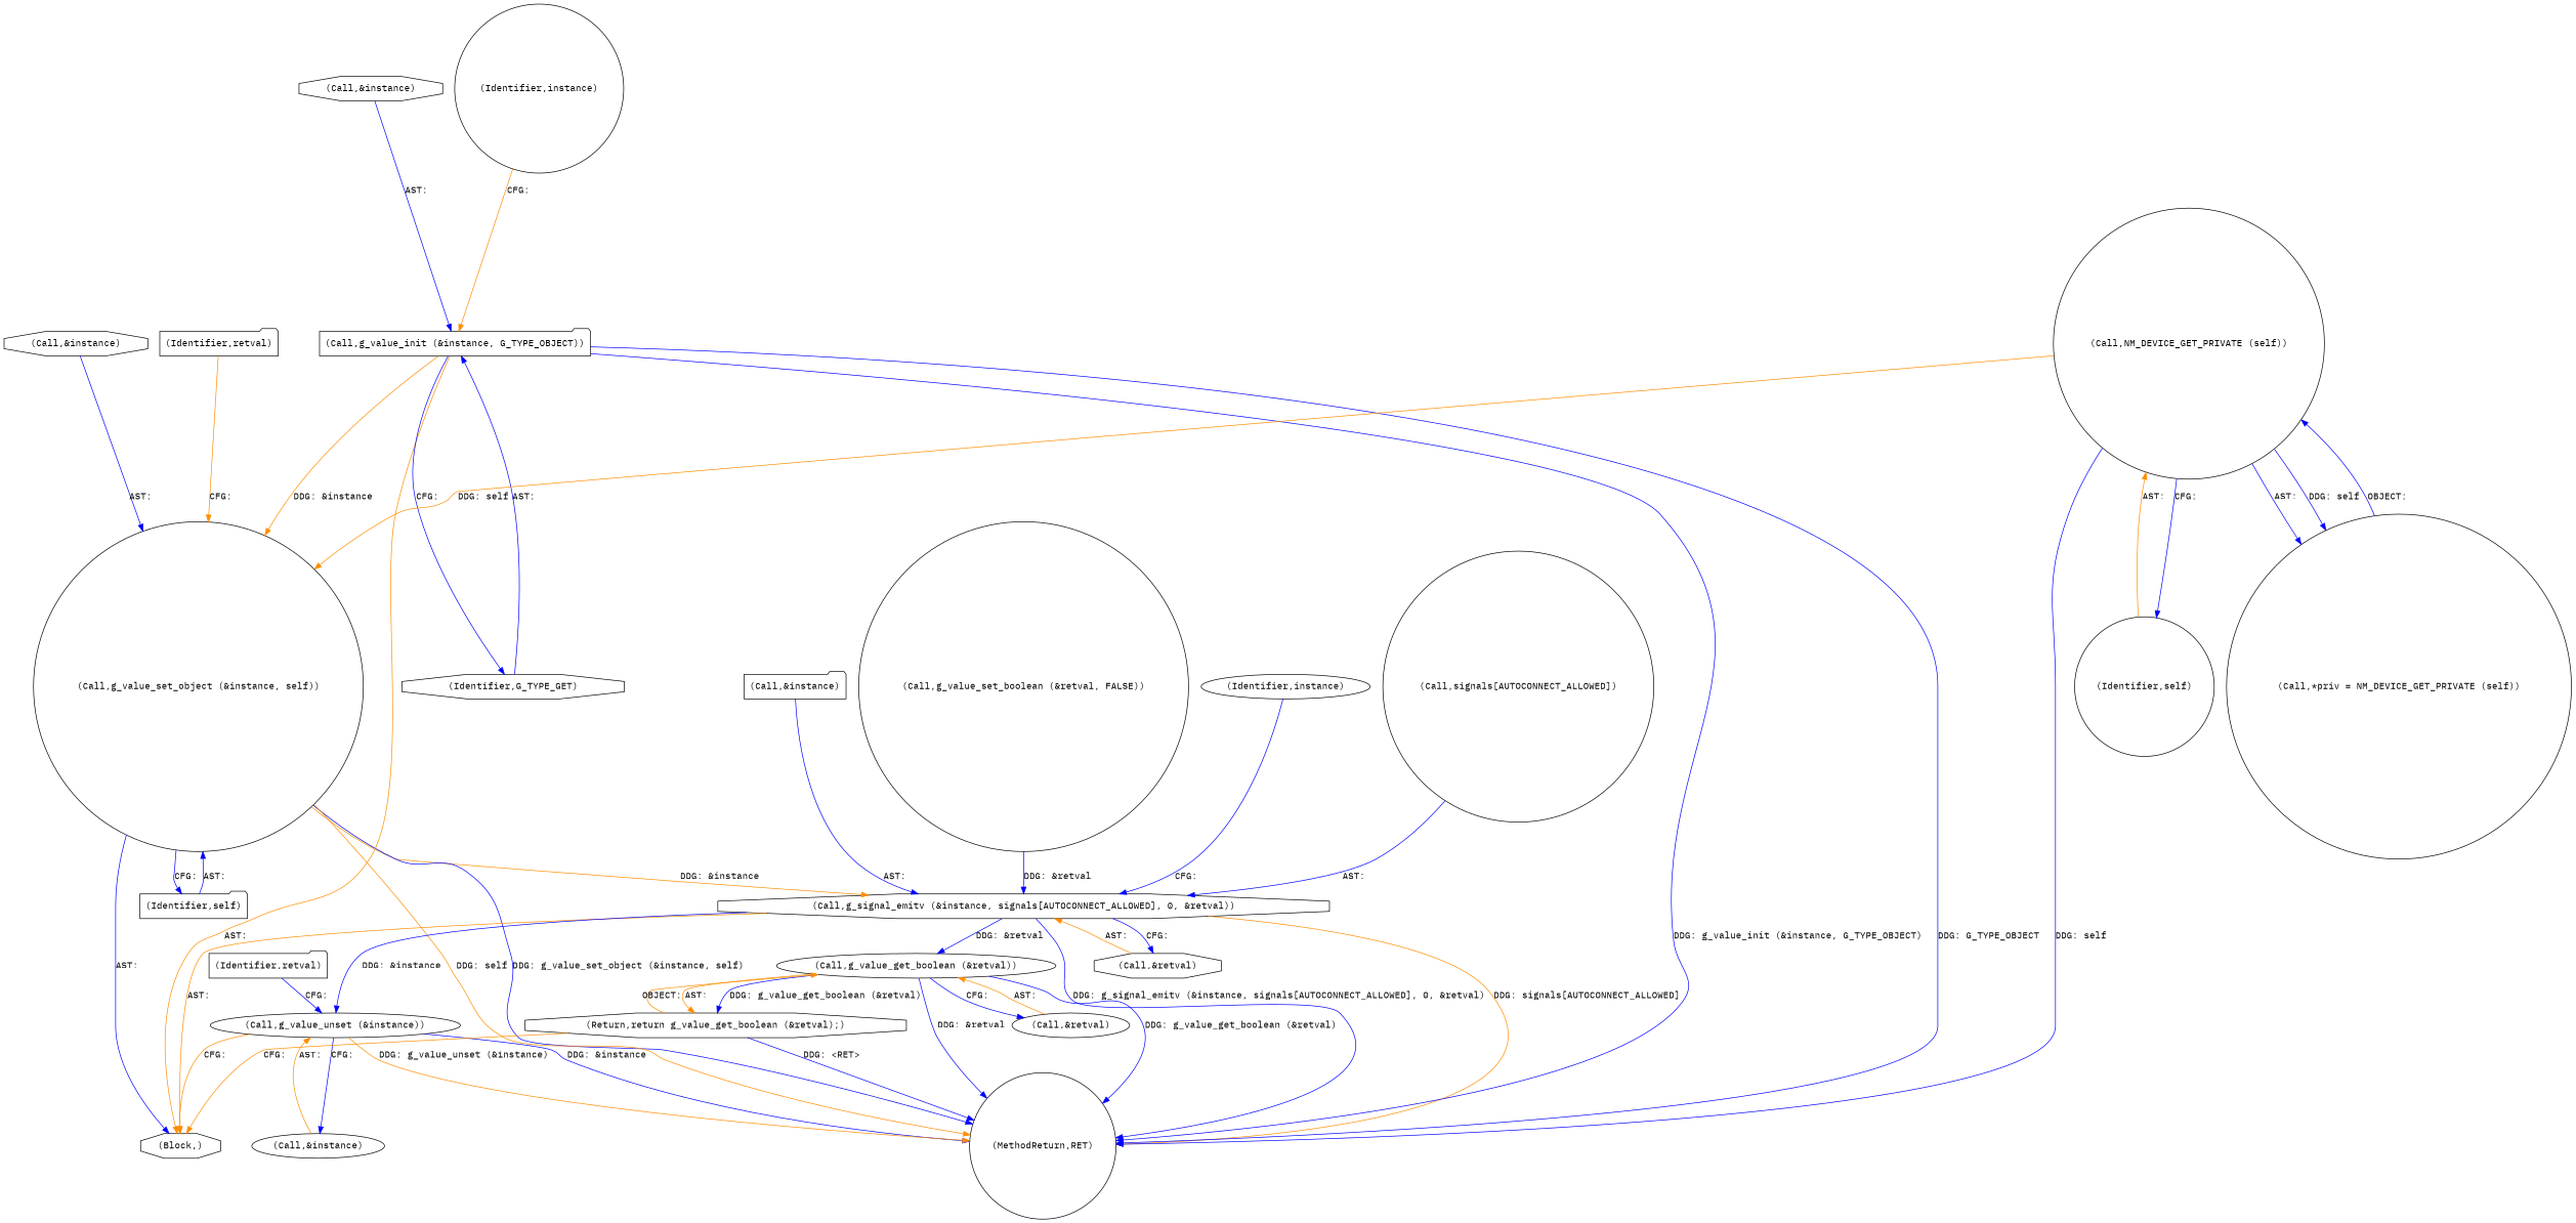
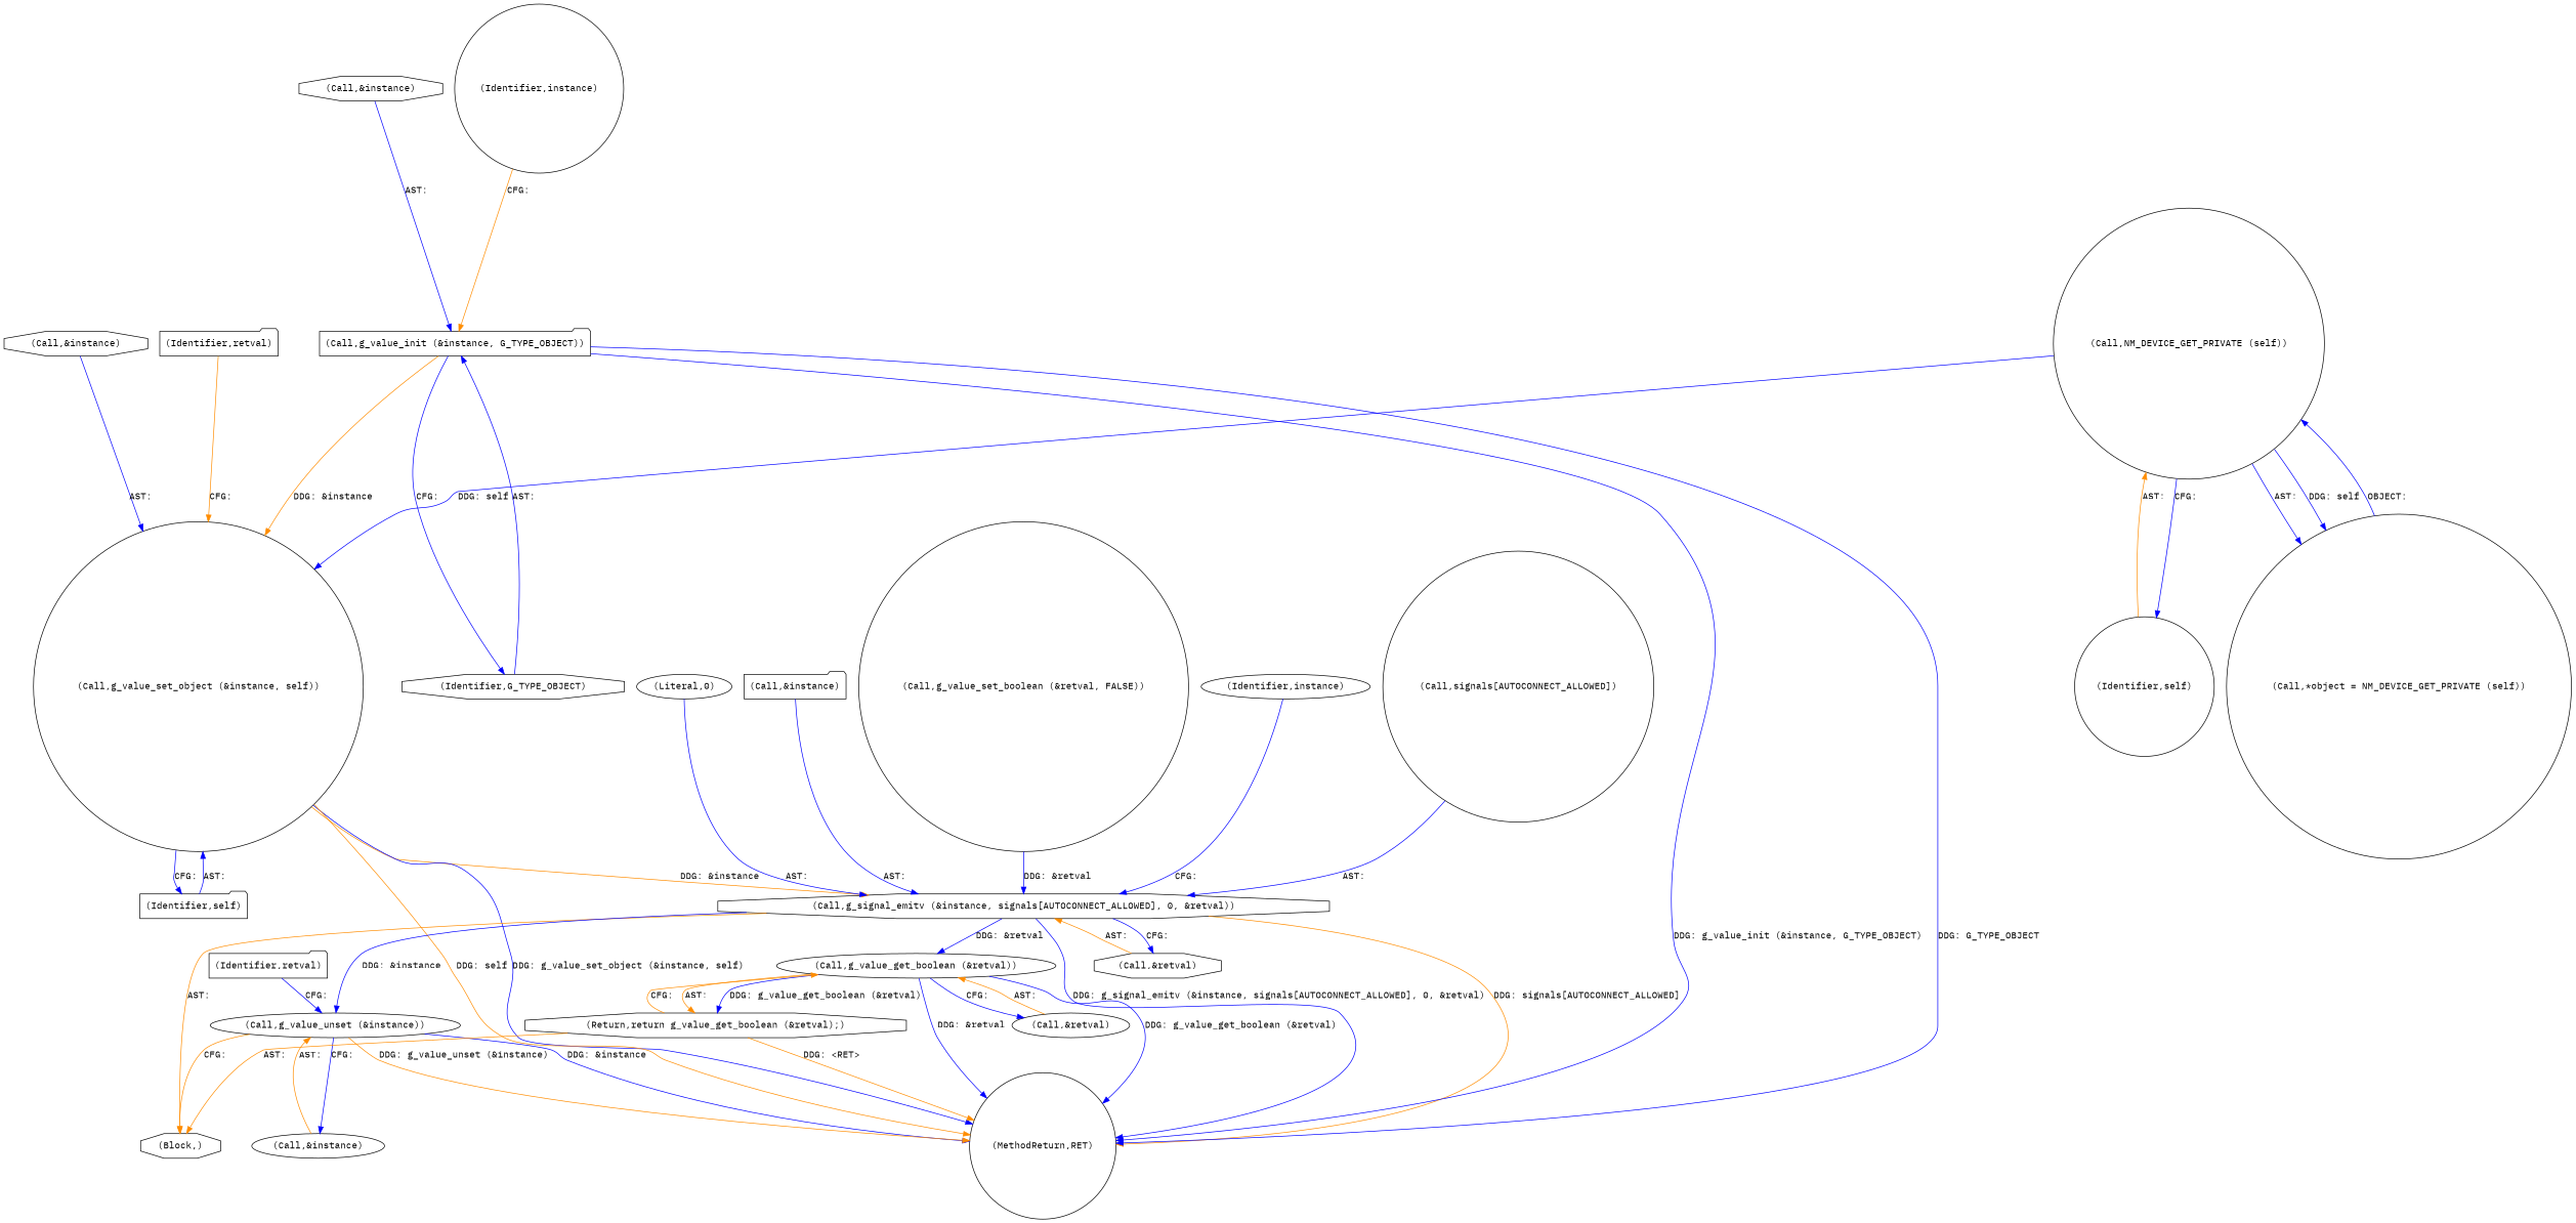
  digraph {
    fontname="IBM Plex Mono"
    node [fontname="IBM Plex Mono" shape=circle]
    edge [color=blue fontname="IBM Plex Mono"]
    n1 [label="(Call,g_value_set_object (&instance, self))"]
    n2 [label="(Call,g_signal_emitv (&instance, signals[AUTOCONNECT_ALLOWED], 0, &retval))" shape=octagon]
    n3 [label="(Identifier,self)" shape=folder]
    n4 [label="(Block,)" shape=octagon]
    n5 [label="(MethodReturn,RET)"]
    n6 [label="(Call,g_value_unset (&instance))" shape=ellipse]
    n7 [label="(Call,g_value_get_boolean (&retval))" shape=ellipse]
    n8 [label="(Call,&retval)" shape=octagon]
    n9 [label="(Call,g_value_init (&instance, G_TYPE_OBJECT))" shape=folder]
-   n10 [label="(Identifier,G_TYPE_GET)" shape=octagon]
+   n10 [label="(Identifier,G_TYPE_OBJECT)" shape=octagon]
    n11 [label="(Call,NM_DEVICE_GET_PRIVATE (self))"]
    n12 [label="(Identifier,self)"]
-   n13 [label="(Call,*priv = NM_DEVICE_GET_PRIVATE (self))"]
+   n13 [label="(Call,*object = NM_DEVICE_GET_PRIVATE (self))"]
    n14 [label="(Call,&instance)" shape=ellipse]
    n15 [label="(Return,return g_value_get_boolean (&retval);)" shape=octagon]
    n16 [label="(Call,&retval)" shape=ellipse]
    n17 [label="(Call,&instance)" shape=folder]
    n18 [label="(Call,g_value_set_boolean (&retval, FALSE))"]
    n19 [label="(Call,&instance)" shape=octagon]
    n20 [label="(Identifier,retval)" shape=folder]
    n21 [label="(Call,&instance)" shape=octagon]
    n22 [label="(Identifier,retval)" shape=folder]
    n23 [label="(Identifier,instance)" shape=ellipse]
    n24 [label="(Call,signals[AUTOCONNECT_ALLOWED])"]
+   n25 [label="(Literal,0)" shape=ellipse]
    n26 [label="(Identifier,instance)"]
    n1 -> n2 [color=darkorange label="DDG: &instance"]
    n1 -> n3 [label="CFG: "]
-   n1 -> n4 [label="AST: "]
    n1 -> n5 [label="DDG: g_value_set_object (&instance, self)"]
    n1 -> n5 [color=darkorange label="DDG: self"]
    n2 -> n4 [color=darkorange label="AST: "]
    n2 -> n5 [color=darkorange label="DDG: signals[AUTOCONNECT_ALLOWED]"]
    n2 -> n5 [label="DDG: g_signal_emitv (&instance, signals[AUTOCONNECT_ALLOWED], 0, &retval)"]
    n2 -> n6 [label="DDG: &instance"]
    n2 -> n7 [label="DDG: &retval"]
    n2 -> n8 [label="CFG: "]
    n3 -> n1 [label="AST: "]
    n6 -> n4 [color=darkorange label="CFG: "]
    n6 -> n5 [label="DDG: &instance"]
    n6 -> n5 [color=darkorange label="DDG: g_value_unset (&instance)"]
    n6 -> n14 [label="CFG: "]
    n7 -> n5 [label="DDG: g_value_get_boolean (&retval)"]
    n7 -> n5 [label="DDG: &retval"]
    n7 -> n15 [color=darkorange label="AST: "]
    n7 -> n15 [label="DDG: g_value_get_boolean (&retval)"]
    n7 -> n16 [label="CFG: "]
    n8 -> n2 [color=darkorange label="AST: "]
    n9 -> n1 [color=darkorange label="DDG: &instance"]
-   n9 -> n4 [color=darkorange label="AST: "]
    n9 -> n5 [label="DDG: G_TYPE_OBJECT"]
    n9 -> n5 [label="DDG: g_value_init (&instance, G_TYPE_OBJECT)"]
    n9 -> n10 [label="CFG: "]
    n10 -> n9 [label="AST: "]
-   n11 -> n1 [color=darkorange label="DDG: self"]
-   n11 -> n5 [label="DDG: self"]
+   n11 -> n1 [label="DDG: self"]
    n11 -> n12 [label="CFG: "]
    n11 -> n13 [label="AST: "]
    n11 -> n13 [label="DDG: self"]
    n12 -> n11 [color=darkorange label="AST: "]
    n13 -> n11 [label="OBJECT: "]
    n14 -> n6 [color=darkorange label="AST: "]
-   n15 -> n4 [color=darkorange label="CFG: "]
-   n15 -> n5 [label="DDG: <RET>"]
-   n15 -> n7 [color=darkorange label="OBJECT: "]
+   n15 -> n4 [color=darkorange label="AST: "]
+   n15 -> n5 [color=darkorange label="DDG: <RET>"]
+   n15 -> n7 [color=darkorange label="CFG: "]
    n16 -> n7 [color=darkorange label="AST: "]
    n17 -> n2 [label="AST: "]
    n18 -> n2 [label="DDG: &retval"]
    n19 -> n9 [label="AST: "]
    n20 -> n1 [color=darkorange label="CFG: "]
    n21 -> n1 [label="AST: "]
    n22 -> n6 [label="CFG: "]
    n23 -> n2 [label="CFG: "]
    n24 -> n2 [label="AST: "]
+   n25 -> n2 [label="AST: "]
    n26 -> n9 [color=darkorange label="CFG: "]
  }
